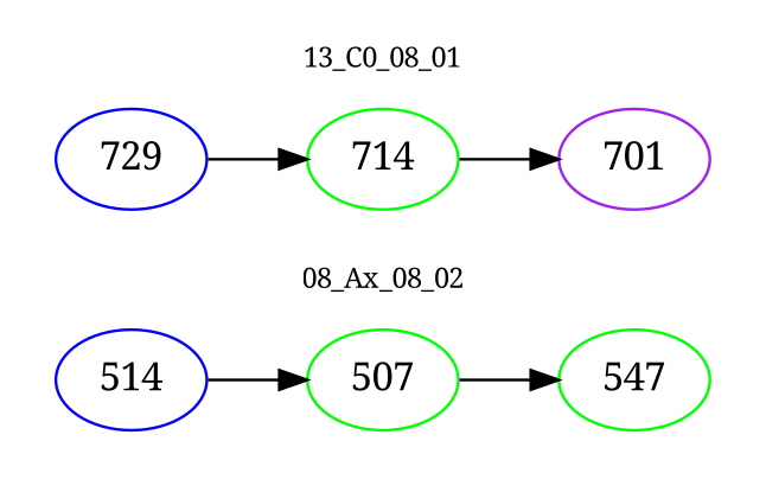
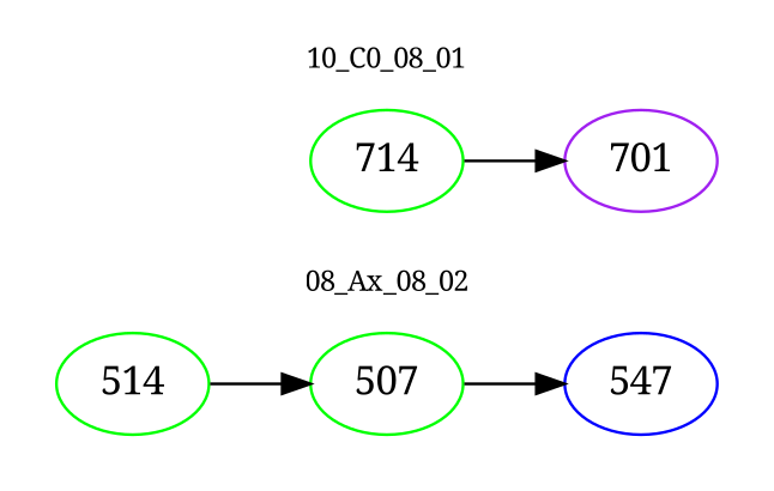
  digraph {
    fontname="Noto Serif"
    rankdir=LR
    node [color=blue fontname="Noto Serif"]
    edge [color=black fontname="Noto Serif"]
-   n1 [label=514]
+   n1 [color=green label=514]
    n2 [color=green label=507]
-   n3 [color=green label=547]
-   n4 [label=729]
+   n3 [label=547]
    n5 [color=green label=714]
    n6 [color=purple label=701]
    subgraph cluster_1 {
      color=white
      fontsize=10
      label="08_Ax_08_02"
      n1
      n2
      n3
    }
    subgraph cluster_2 {
      color=white
      fontsize=10
-     label="13_C0_08_01"
-     n4
+     label="10_C0_08_01"
      n5
      n6
    }
    n1 -> n2
    n2 -> n3
-   n4 -> n5
    n5 -> n6
  }
